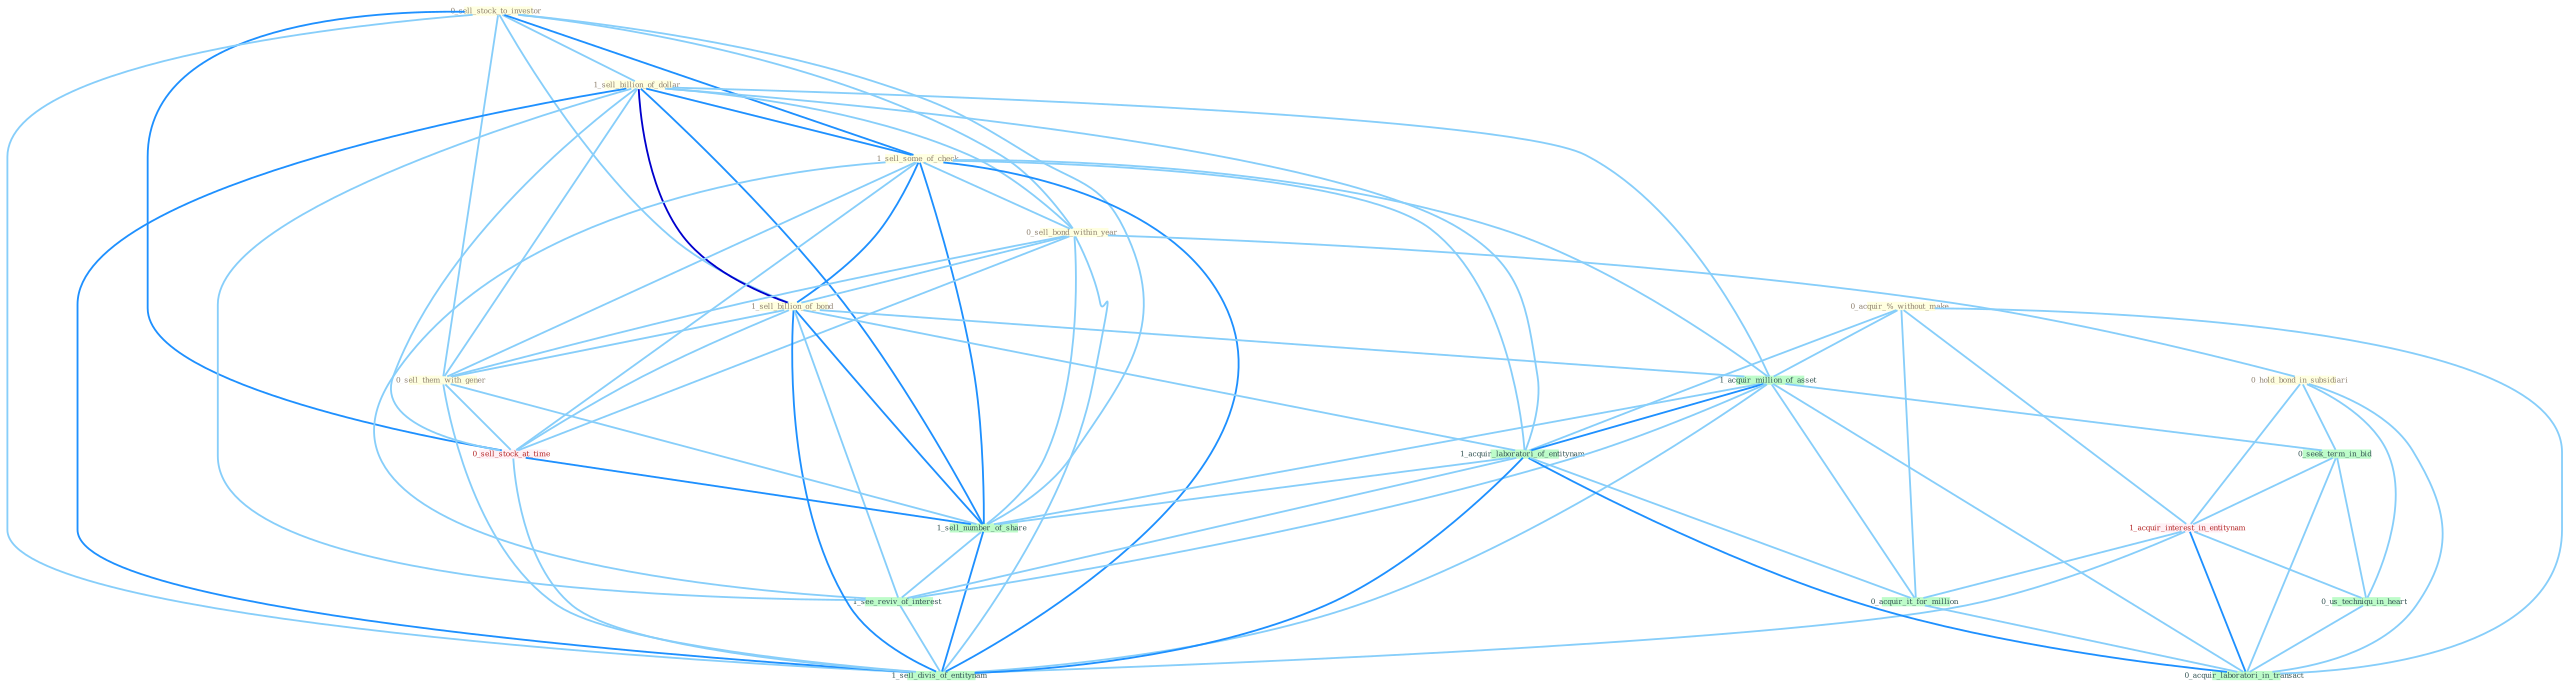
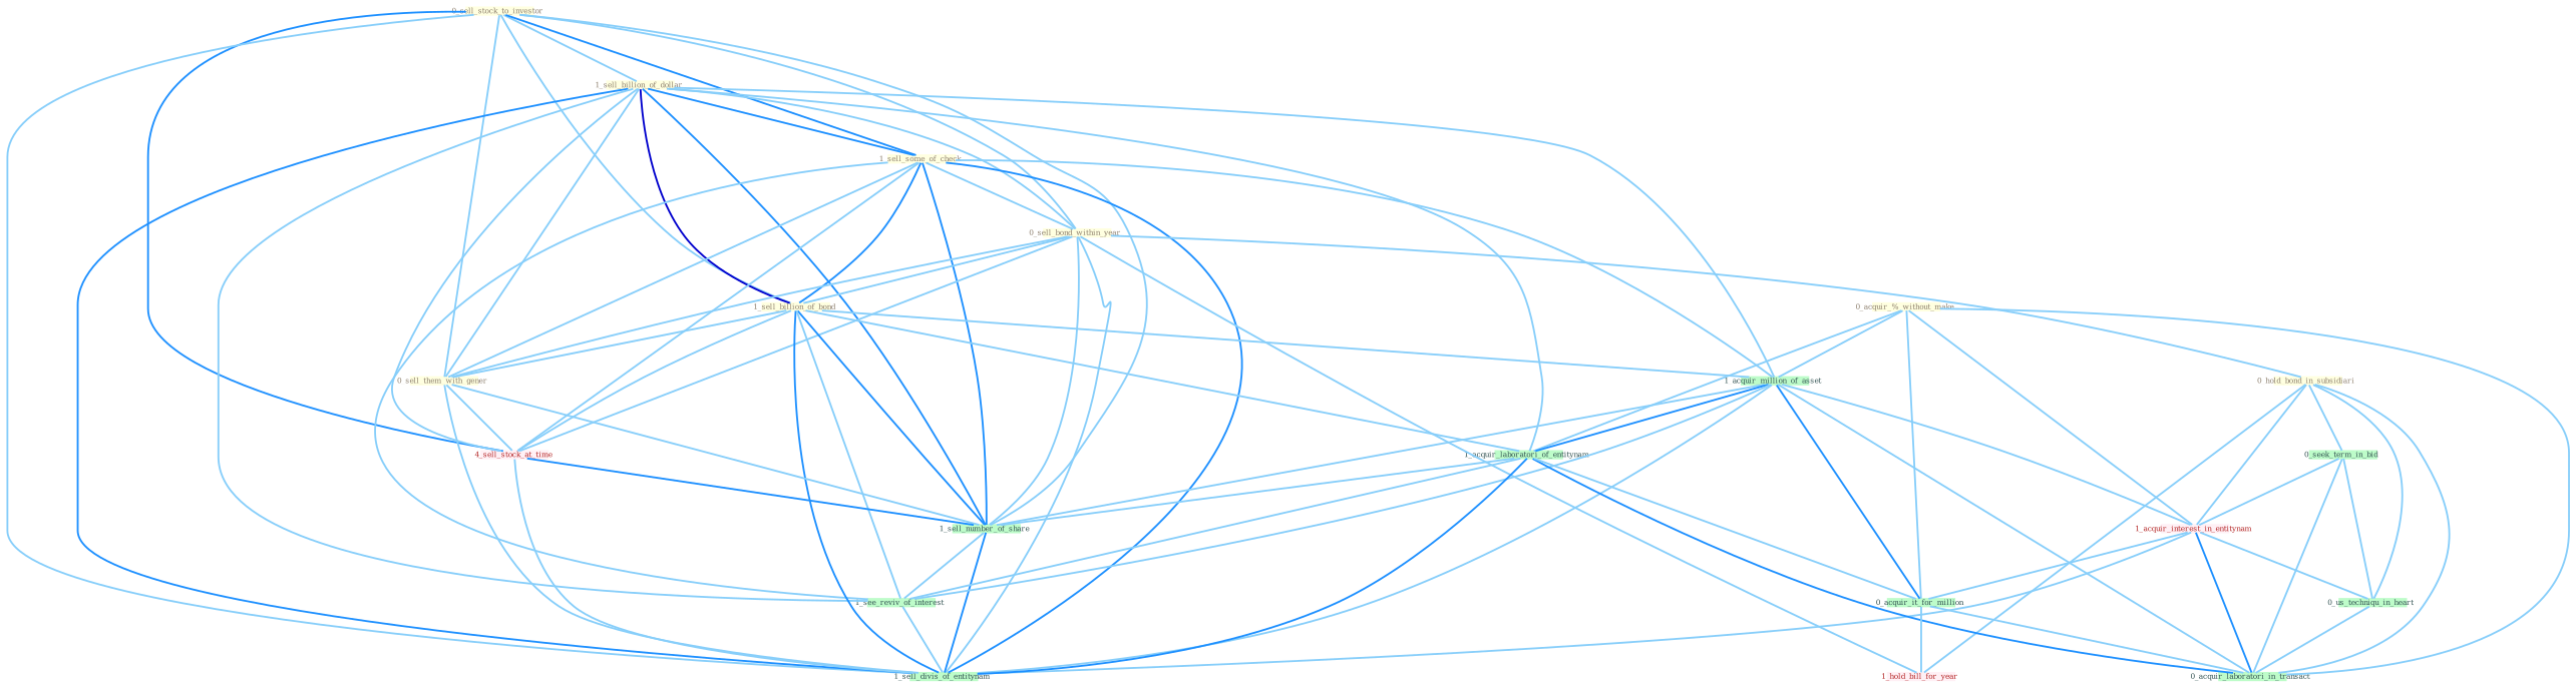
  graph {
    node [color="#BDFCC9" fixedsize=true fontcolor="#2f4f4f" fontsize=4 shape=polygon style=filled]
    edge [color="#87cefa" w=1]
    "0_sell_stock_to_investor " [color="#ffffe0" fontcolor="#8b7d6b" height=.06 width=.5]
    "1_sell_billion_of_dollar " [color="#ffffe0" fontcolor="#8b7d6b" height=.06 width=.5]
    "1_sell_some_of_check " [color="#ffffe0" fontcolor="#8b7d6b" height=.06 width=.5]
    "0_sell_bond_within_year " [color="#ffffe0" fontcolor="#8b7d6b" height=.06 width=.5]
    "0_hold_bond_in_subsidiari " [color="#ffffe0" fontcolor="#8b7d6b" height=.06 width=.5]
    "1_sell_billion_of_bond " [color="#ffffe0" fontcolor="#8b7d6b" height=.06 width=.5]
    "0_acquir_%_without_make " [color="#ffffe0" fontcolor="#8b7d6b" height=.06 width=.5]
    "0_sell_them_with_gener " [color="#ffffe0" fontcolor="#8b7d6b" height=.06 width=.5]
    "1_acquir_interest_in_entitynam " [color="#fff0f5" fontcolor="#b22222" height=.06 width=.5]
-   "0_sell_stock_at_time " [color="#fff0f5" fontcolor="#b22222" height=.06 width=.5]
+   "0_sell_stock_at_time " [color="#fff0f5" fontcolor="#b22222" height=.06 width=.5 label="4_sell_stock_at_time"]
+   "1_hold_bill_for_year " [color="#fff0f5" fontcolor="#b22222" height=.06 width=.5]
    "1_sell_number_of_share " [height=.06 width=.5]
    "1_sell_divis_of_entitynam " [height=.06 width=.5]
    "1_acquir_million_of_asset " [height=.06 width=.5]
    "1_acquir_laboratori_of_entitynam " [height=.06 width=.5]
    "1_see_reviv_of_interest " [height=.06 width=.5]
    "0_seek_term_in_bid " [height=.06 width=.5]
    "0_us_techniqu_in_heart " [height=.06 width=.5]
    "0_acquir_laboratori_in_transact " [height=.06 width=.5]
    "0_acquir_it_for_million " [height=.06 width=.5]
    subgraph sub_1 {
      "0_sell_stock_to_investor "
      "1_sell_billion_of_dollar "
      "1_sell_some_of_check "
      "0_sell_bond_within_year "
      "0_hold_bond_in_subsidiari "
      "1_sell_billion_of_bond "
      "0_acquir_%_without_make "
      "0_sell_them_with_gener "
    }
    subgraph sub_2 {
      "1_acquir_interest_in_entitynam "
      "0_sell_stock_at_time "
+     "1_hold_bill_for_year "
    }
    "0_sell_stock_to_investor " -- "1_sell_billion_of_dollar "
    "0_sell_stock_to_investor " -- "1_sell_some_of_check " [color="#1e90ff"]
    "0_sell_stock_to_investor " -- "0_sell_bond_within_year "
    "0_sell_stock_to_investor " -- "1_sell_billion_of_bond "
    "0_sell_stock_to_investor " -- "0_sell_them_with_gener "
    "0_sell_stock_to_investor " -- "0_sell_stock_at_time " [color="#1e90ff" w=2]
    "0_sell_stock_to_investor " -- "1_sell_number_of_share "
    "0_sell_stock_to_investor " -- "1_sell_divis_of_entitynam "
    "1_sell_billion_of_dollar " -- "1_sell_some_of_check " [color="#1e90ff" w=2]
    "1_sell_billion_of_dollar " -- "0_sell_bond_within_year "
    "1_sell_billion_of_dollar " -- "1_sell_billion_of_bond " [color="#0000cd" w=3]
    "1_sell_billion_of_dollar " -- "0_sell_them_with_gener "
    "1_sell_billion_of_dollar " -- "0_sell_stock_at_time "
    "1_sell_billion_of_dollar " -- "1_sell_number_of_share " [color="#1e90ff" w=2]
    "1_sell_billion_of_dollar " -- "1_sell_divis_of_entitynam " [color="#1e90ff" w=2]
    "1_sell_billion_of_dollar " -- "1_acquir_million_of_asset "
    "1_sell_billion_of_dollar " -- "1_acquir_laboratori_of_entitynam "
    "1_sell_billion_of_dollar " -- "1_see_reviv_of_interest "
    "1_sell_some_of_check " -- "0_sell_bond_within_year "
    "1_sell_some_of_check " -- "1_sell_billion_of_bond " [color="#1e90ff" w=2]
    "1_sell_some_of_check " -- "0_sell_them_with_gener "
    "1_sell_some_of_check " -- "0_sell_stock_at_time "
    "1_sell_some_of_check " -- "1_sell_number_of_share " [color="#1e90ff" w=2]
    "1_sell_some_of_check " -- "1_sell_divis_of_entitynam " [color="#1e90ff" w=2]
    "1_sell_some_of_check " -- "1_acquir_million_of_asset "
-   "1_sell_some_of_check " -- "1_acquir_laboratori_of_entitynam "
    "1_sell_some_of_check " -- "1_see_reviv_of_interest "
    "0_sell_bond_within_year " -- "0_hold_bond_in_subsidiari "
    "0_sell_bond_within_year " -- "1_sell_billion_of_bond "
    "0_sell_bond_within_year " -- "0_sell_them_with_gener "
    "0_sell_bond_within_year " -- "0_sell_stock_at_time "
+   "0_sell_bond_within_year " -- "1_hold_bill_for_year "
    "0_sell_bond_within_year " -- "1_sell_number_of_share "
    "0_sell_bond_within_year " -- "1_sell_divis_of_entitynam "
    "0_hold_bond_in_subsidiari " -- "1_acquir_interest_in_entitynam "
+   "0_hold_bond_in_subsidiari " -- "1_hold_bill_for_year "
    "0_hold_bond_in_subsidiari " -- "0_seek_term_in_bid "
    "0_hold_bond_in_subsidiari " -- "0_us_techniqu_in_heart "
    "0_hold_bond_in_subsidiari " -- "0_acquir_laboratori_in_transact "
    "1_sell_billion_of_bond " -- "0_sell_them_with_gener "
    "1_sell_billion_of_bond " -- "0_sell_stock_at_time "
    "1_sell_billion_of_bond " -- "1_sell_number_of_share " [color="#1e90ff" w=2]
    "1_sell_billion_of_bond " -- "1_sell_divis_of_entitynam " [color="#1e90ff" w=2]
    "1_sell_billion_of_bond " -- "1_acquir_million_of_asset "
    "1_sell_billion_of_bond " -- "1_acquir_laboratori_of_entitynam "
    "1_sell_billion_of_bond " -- "1_see_reviv_of_interest "
    "0_acquir_%_without_make " -- "1_acquir_interest_in_entitynam "
    "0_acquir_%_without_make " -- "1_acquir_million_of_asset "
    "0_acquir_%_without_make " -- "1_acquir_laboratori_of_entitynam "
    "0_acquir_%_without_make " -- "0_acquir_laboratori_in_transact "
    "0_acquir_%_without_make " -- "0_acquir_it_for_million "
    "0_sell_them_with_gener " -- "0_sell_stock_at_time "
    "0_sell_them_with_gener " -- "1_sell_number_of_share "
    "0_sell_them_with_gener " -- "1_sell_divis_of_entitynam "
    "1_acquir_interest_in_entitynam " -- "1_sell_divis_of_entitynam "
    "1_acquir_interest_in_entitynam " -- "0_us_techniqu_in_heart "
    "1_acquir_interest_in_entitynam " -- "0_acquir_laboratori_in_transact " [color="#1e90ff" w=2]
    "1_acquir_interest_in_entitynam " -- "0_acquir_it_for_million "
    "0_sell_stock_at_time " -- "1_sell_number_of_share " [color="#1e90ff"]
    "0_sell_stock_at_time " -- "1_sell_divis_of_entitynam "
    "1_sell_number_of_share " -- "1_sell_divis_of_entitynam " [color="#1e90ff" w=2]
    "1_sell_number_of_share " -- "1_see_reviv_of_interest "
-   "1_acquir_million_of_asset " -- "0_seek_term_in_bid "
+   "1_acquir_million_of_asset " -- "1_acquir_interest_in_entitynam "
    "1_acquir_million_of_asset " -- "1_sell_number_of_share "
    "1_acquir_million_of_asset " -- "1_sell_divis_of_entitynam "
    "1_acquir_million_of_asset " -- "1_acquir_laboratori_of_entitynam " [color="#1e90ff" w=2]
    "1_acquir_million_of_asset " -- "1_see_reviv_of_interest "
    "1_acquir_million_of_asset " -- "0_acquir_laboratori_in_transact "
-   "1_acquir_million_of_asset " -- "0_acquir_it_for_million "
+   "1_acquir_million_of_asset " -- "0_acquir_it_for_million " [color="#1e90ff"]
    "1_acquir_laboratori_of_entitynam " -- "1_sell_number_of_share "
    "1_acquir_laboratori_of_entitynam " -- "1_sell_divis_of_entitynam " [color="#1e90ff" w=2]
    "1_acquir_laboratori_of_entitynam " -- "1_see_reviv_of_interest "
    "1_acquir_laboratori_of_entitynam " -- "0_acquir_laboratori_in_transact " [color="#1e90ff" w=2]
    "1_acquir_laboratori_of_entitynam " -- "0_acquir_it_for_million "
    "1_see_reviv_of_interest " -- "1_sell_divis_of_entitynam "
    "0_seek_term_in_bid " -- "1_acquir_interest_in_entitynam "
    "0_seek_term_in_bid " -- "0_us_techniqu_in_heart "
    "0_seek_term_in_bid " -- "0_acquir_laboratori_in_transact "
    "0_us_techniqu_in_heart " -- "0_acquir_laboratori_in_transact "
+   "0_acquir_it_for_million " -- "1_hold_bill_for_year "
    "0_acquir_it_for_million " -- "0_acquir_laboratori_in_transact "
  }
